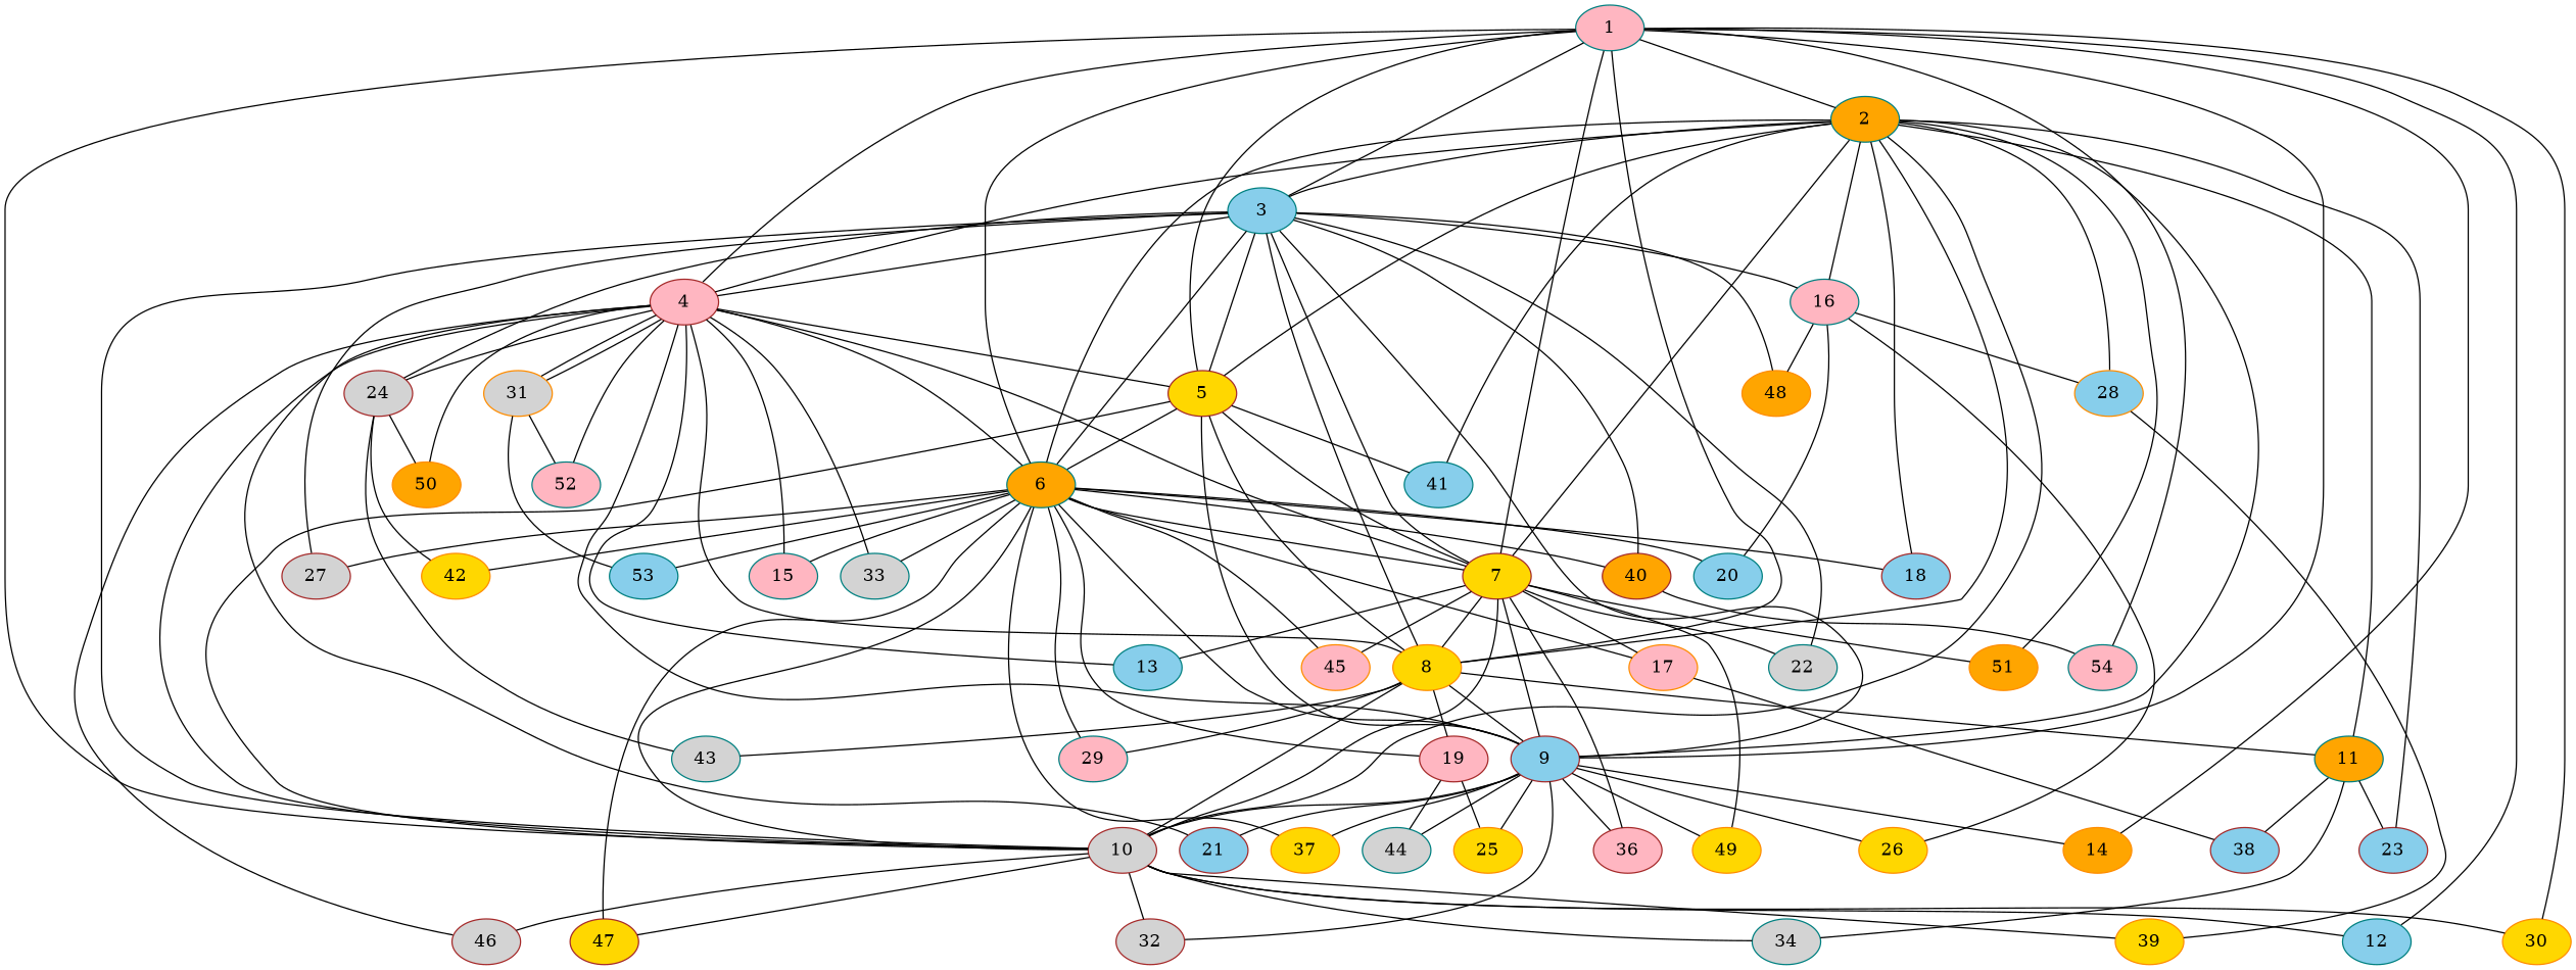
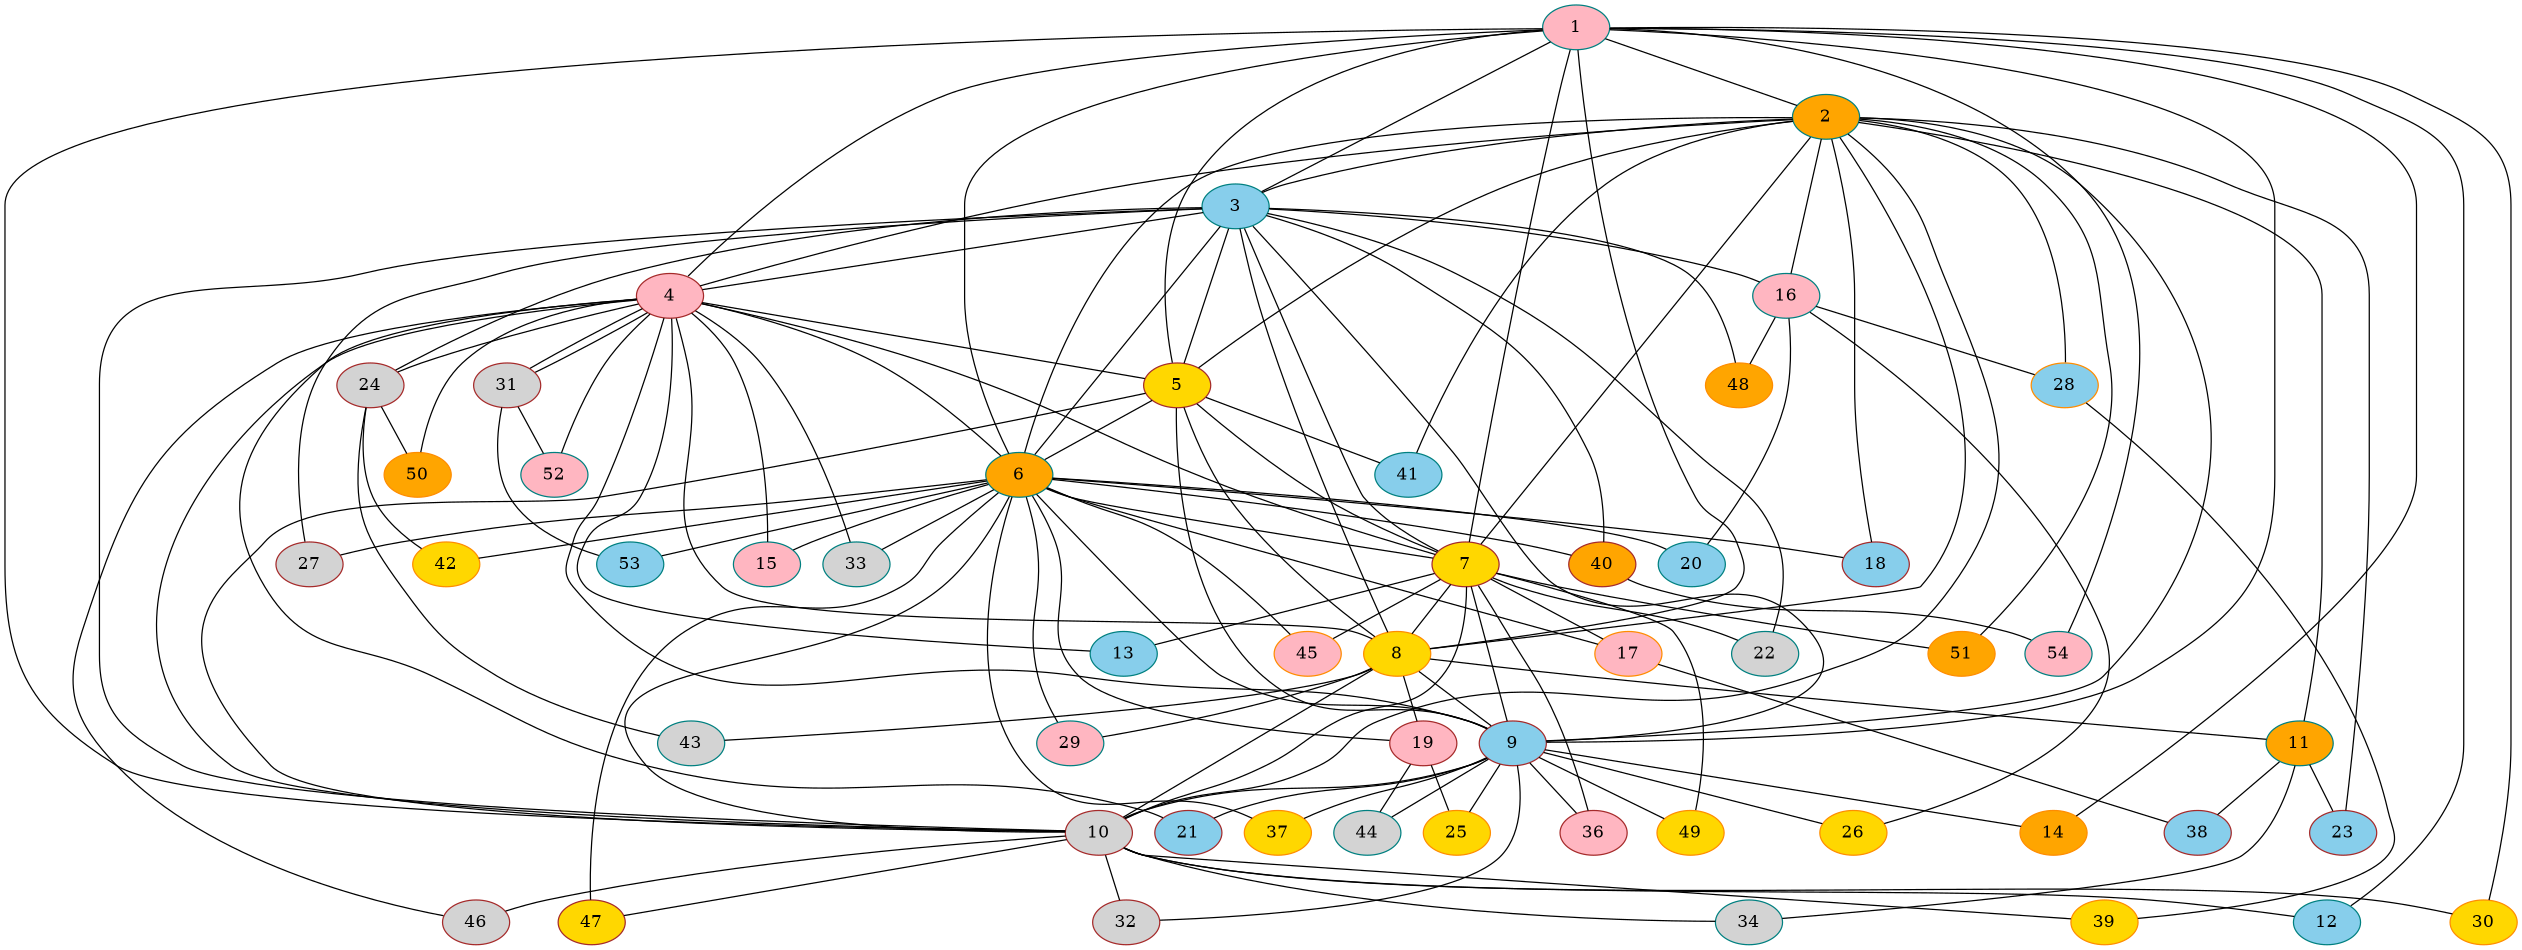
  graph {
    node [color=teal fillcolor=skyblue style=filled]
    1 [fillcolor=lightpink]
    2 [fillcolor=orange]
    3
    4 [color=brown fillcolor=lightpink]
    5 [color=brown fillcolor=gold]
    6 [fillcolor=orange]
    7 [color=brown fillcolor=gold]
    8 [color=darkorange fillcolor=gold]
    9 [color=brown]
    10 [color=brown fillcolor=lightgrey]
    12
    14 [color=darkorange fillcolor=orange]
    30 [color=darkorange fillcolor=gold]
    54 [fillcolor=lightpink]
    11 [fillcolor=orange]
    16 [fillcolor=lightpink]
    18 [color=brown]
    23 [color=brown]
    28 [color=darkorange]
    41
    51 [color=darkorange fillcolor=orange]
    22 [fillcolor=lightgrey]
    24 [color=brown fillcolor=lightgrey]
    27 [color=brown fillcolor=lightgrey]
    40 [color=brown fillcolor=orange]
    48 [color=darkorange fillcolor=orange]
    13
    15 [fillcolor=lightpink]
    21 [color=brown]
-   31 [color=darkorange fillcolor=lightgrey]
+   31 [color=brown fillcolor=lightgrey]
    33 [fillcolor=lightgrey]
    46 [color=brown fillcolor=lightgrey]
    50 [color=darkorange fillcolor=orange]
    52 [fillcolor=lightpink]
    17 [color=darkorange fillcolor=lightpink]
    19 [color=brown fillcolor=lightpink]
    20
    29 [fillcolor=lightpink]
    37 [color=darkorange fillcolor=gold]
    42 [color=darkorange fillcolor=gold]
    45 [color=darkorange fillcolor=lightpink]
    47 [color=brown fillcolor=gold]
    53
    36 [color=brown fillcolor=lightpink]
    49 [color=darkorange fillcolor=gold]
    43 [fillcolor=lightgrey]
    25 [color=darkorange fillcolor=gold]
    26 [color=darkorange fillcolor=gold]
    32 [color=brown fillcolor=lightgrey]
    44 [fillcolor=lightgrey]
    34 [fillcolor=lightgrey]
    39 [color=darkorange fillcolor=gold]
    38 [color=brown]
    1 -- 2
    1 -- 3
    1 -- 4
    1 -- 5
    1 -- 6
    1 -- 7
    1 -- 8
    1 -- 9
    1 -- 10
    1 -- 12
    1 -- 14
    1 -- 30
    1 -- 54
    2 -- 3
    2 -- 4
    2 -- 5
    2 -- 6
    2 -- 7
    2 -- 8
    2 -- 9
    2 -- 10
    2 -- 11
    2 -- 16
    2 -- 18
    2 -- 23
    2 -- 28
    2 -- 41
    2 -- 51
    3 -- 4
    3 -- 5
    3 -- 6
    3 -- 7
    3 -- 8
    3 -- 9
    3 -- 10
    3 -- 16
    3 -- 22
    3 -- 24
    3 -- 27
    3 -- 40
    3 -- 48
    4 -- 5
    4 -- 6
    4 -- 7
    4 -- 8
    4 -- 9
    4 -- 10
    4 -- 24
    4 -- 13
    4 -- 15
    4 -- 21
    4 -- 31
    4 -- 31
    4 -- 33
    4 -- 46
    4 -- 50
    4 -- 52
    5 -- 6
    5 -- 7
    5 -- 8
    5 -- 9
    5 -- 10
    5 -- 41
    6 -- 7
    6 -- 9
    6 -- 10
    6 -- 18
    6 -- 27
    6 -- 40
    6 -- 15
    6 -- 33
    6 -- 17
    6 -- 19
    6 -- 20
    6 -- 29
    6 -- 37
    6 -- 42
    6 -- 45
    6 -- 47
    6 -- 53
    7 -- 8
    7 -- 9
    7 -- 10
    7 -- 51
    7 -- 22
    7 -- 13
    7 -- 17
    7 -- 45
    7 -- 36
    7 -- 49
    8 -- 9
    8 -- 10
    8 -- 11
    8 -- 19
    8 -- 29
    8 -- 43
    9 -- 10
    9 -- 14
    9 -- 21
    9 -- 37
    9 -- 36
    9 -- 49
    9 -- 25
    9 -- 26
    9 -- 32
    9 -- 44
    10 -- 12
    10 -- 30
    10 -- 46
    10 -- 47
    10 -- 32
    10 -- 34
    10 -- 39
    11 -- 23
    11 -- 34
    11 -- 38
    16 -- 28
    16 -- 48
    16 -- 20
    16 -- 26
    28 -- 39
    24 -- 50
    24 -- 42
    24 -- 43
    40 -- 54
    31 -- 52
    31 -- 53
    17 -- 38
    19 -- 25
    19 -- 44
  }
